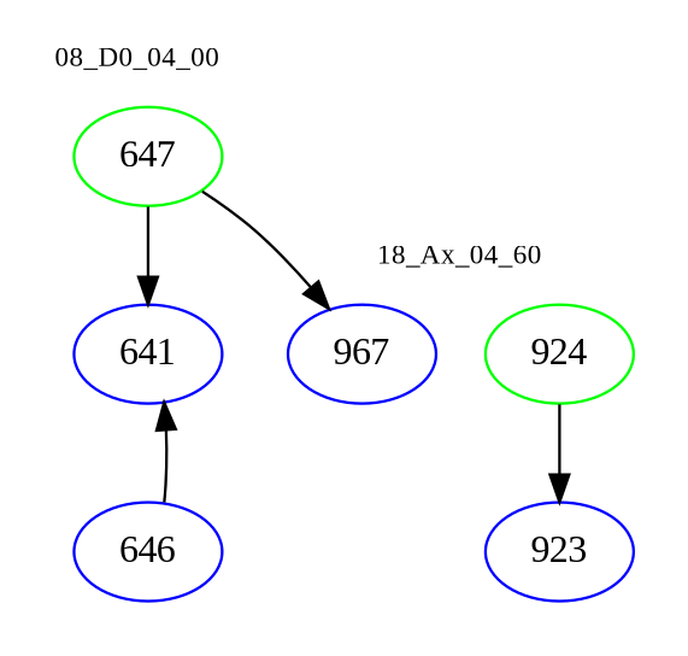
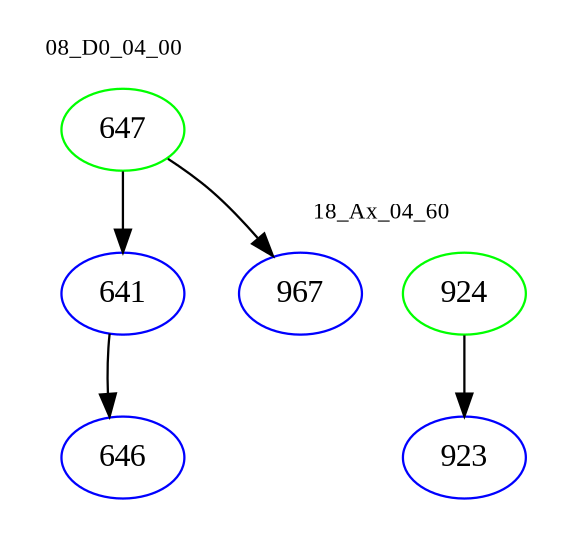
  digraph {
    fontname="Liberation Serif"
    node [color=blue fontname="Liberation Serif"]
    edge [color=black fontname="Liberation Serif"]
    n1 [color=green label=924]
    n2 [label=923]
    n3 [label=967]
    n4 [color=green label=647]
    n5 [label=641]
    n6 [label=646]
    subgraph cluster_1 {
      color=white
      fontsize=10
      label="18_Ax_04_60"
      n1
      n2
      n3
    }
    subgraph cluster_2 {
      color=white
      fontsize=10
      label="08_D0_04_00"
      n4
      n5
      n6
    }
    n1 -> n2
    n4 -> n3
    n4 -> n5
-   n6 -> n5
+   n5 -> n6
  }
